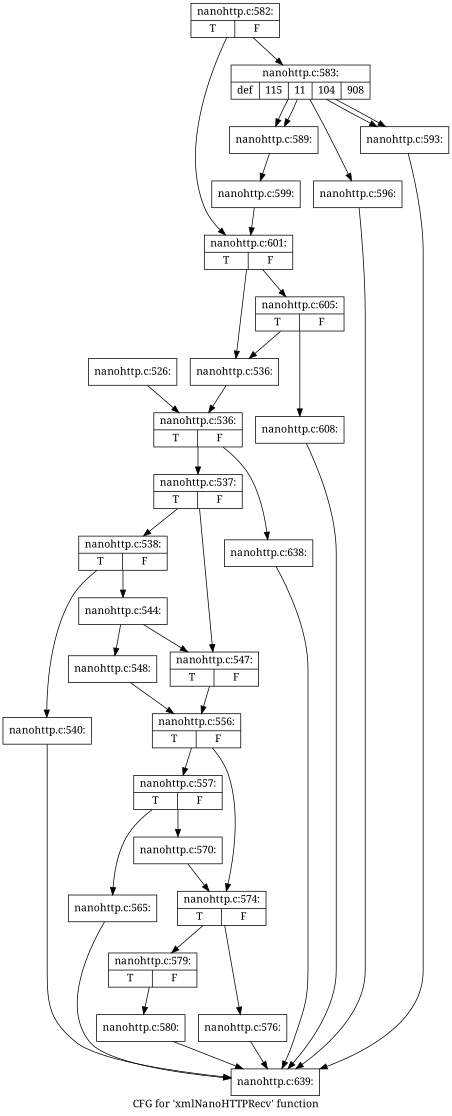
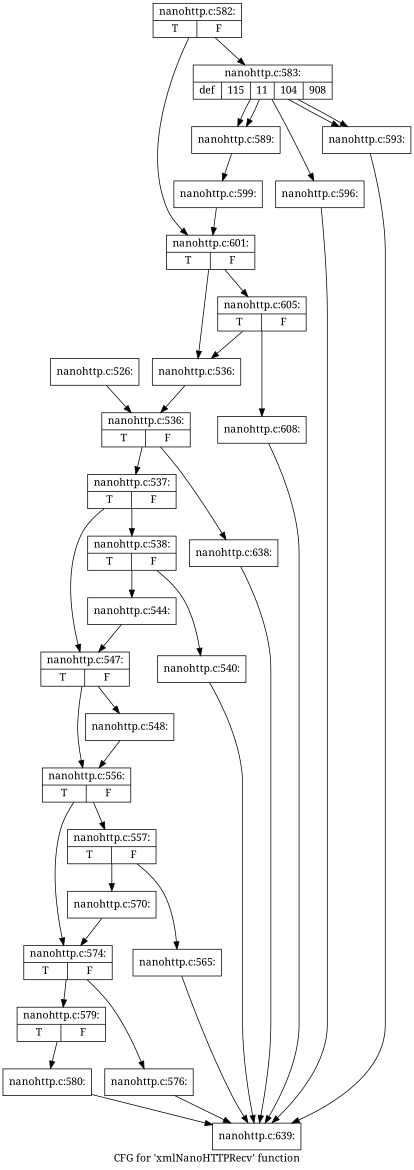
  digraph {
    fontname="Noto Serif"
    label="CFG for 'xmlNanoHTTPRecv' function"
    node [fontname="Noto Serif" shape=record]
    edge [fontname="Noto Serif"]
    n1 [label="{nanohttp.c:526:}"]
    n2 [label="{nanohttp.c:536:|{<s0>T|<s1>F}}"]
    n3 [label="{nanohttp.c:537:|{<s0>T|<s1>F}}"]
    n4 [label="{nanohttp.c:638:}"]
    n5 [label="{nanohttp.c:538:|{<s0>T|<s1>F}}"]
    n6 [label="{nanohttp.c:547:|{<s0>T|<s1>F}}"]
    n7 [label="{nanohttp.c:639:}"]
    n8 [label="{nanohttp.c:540:}"]
    n9 [label="{nanohttp.c:544:}"]
    n10 [label="{nanohttp.c:548:}"]
    n11 [label="{nanohttp.c:556:|{<s0>T|<s1>F}}"]
    n12 [label="{nanohttp.c:557:|{<s0>T|<s1>F}}"]
    n13 [label="{nanohttp.c:574:|{<s0>T|<s1>F}}"]
    n14 [label="{nanohttp.c:565:}"]
    n15 [label="{nanohttp.c:570:}"]
    n16 [label="{nanohttp.c:576:}"]
    n17 [label="{nanohttp.c:579:|{<s0>T|<s1>F}}"]
    n18 [label="{nanohttp.c:580:}"]
    n19 [label="{nanohttp.c:582:|{<s0>T|<s1>F}}"]
    n20 [label="{nanohttp.c:583:|{<s0>def|<s1>115|<s2>11|<s3>104|<s4>908}}"]
    n21 [label="{nanohttp.c:601:|{<s0>T|<s1>F}}"]
    n22 [label="{nanohttp.c:596:}"]
    n23 [label="{nanohttp.c:589:}"]
    n24 [label="{nanohttp.c:593:}"]
    n25 [label="{nanohttp.c:605:|{<s0>T|<s1>F}}"]
    n26 [label="{nanohttp.c:536:}"]
    n27 [label="{nanohttp.c:599:}"]
    n28 [label="{nanohttp.c:608:}"]
    n1 -> n2
    n2 -> n3
    n2 -> n4
    n3 -> n5
    n3 -> n6
    n4 -> n7
    n5 -> n8
    n5 -> n9
-   n9 -> n10
+   n6 -> n10
    n6 -> n11
    n8 -> n7
    n9 -> n6
    n10 -> n11
    n11 -> n12
    n11 -> n13
    n12 -> n14
    n12 -> n15
    n13 -> n16
    n13 -> n17
    n14 -> n7
    n15 -> n13
    n16 -> n7
    n17 -> n18
    n18 -> n7
    n19 -> n20
    n19 -> n21
    n20 -> n22
    n20 -> n23
    n20 -> n23
    n20 -> n24
    n20 -> n24
    n21 -> n25
    n21 -> n26
    n22 -> n7
    n23 -> n27
    n24 -> n7
    n25 -> n26
    n25 -> n28
    n26 -> n2
    n27 -> n21
    n28 -> n7
  }
